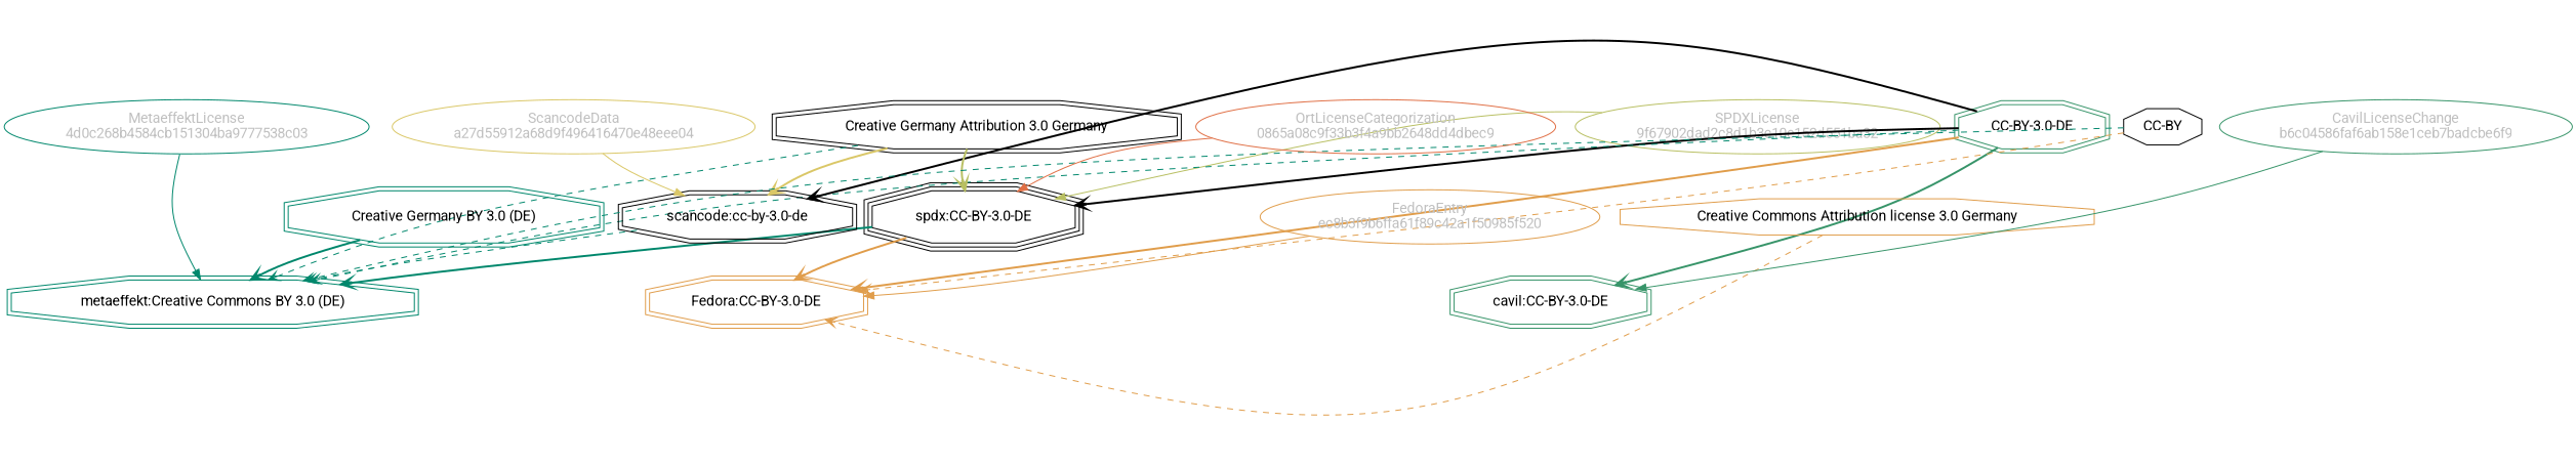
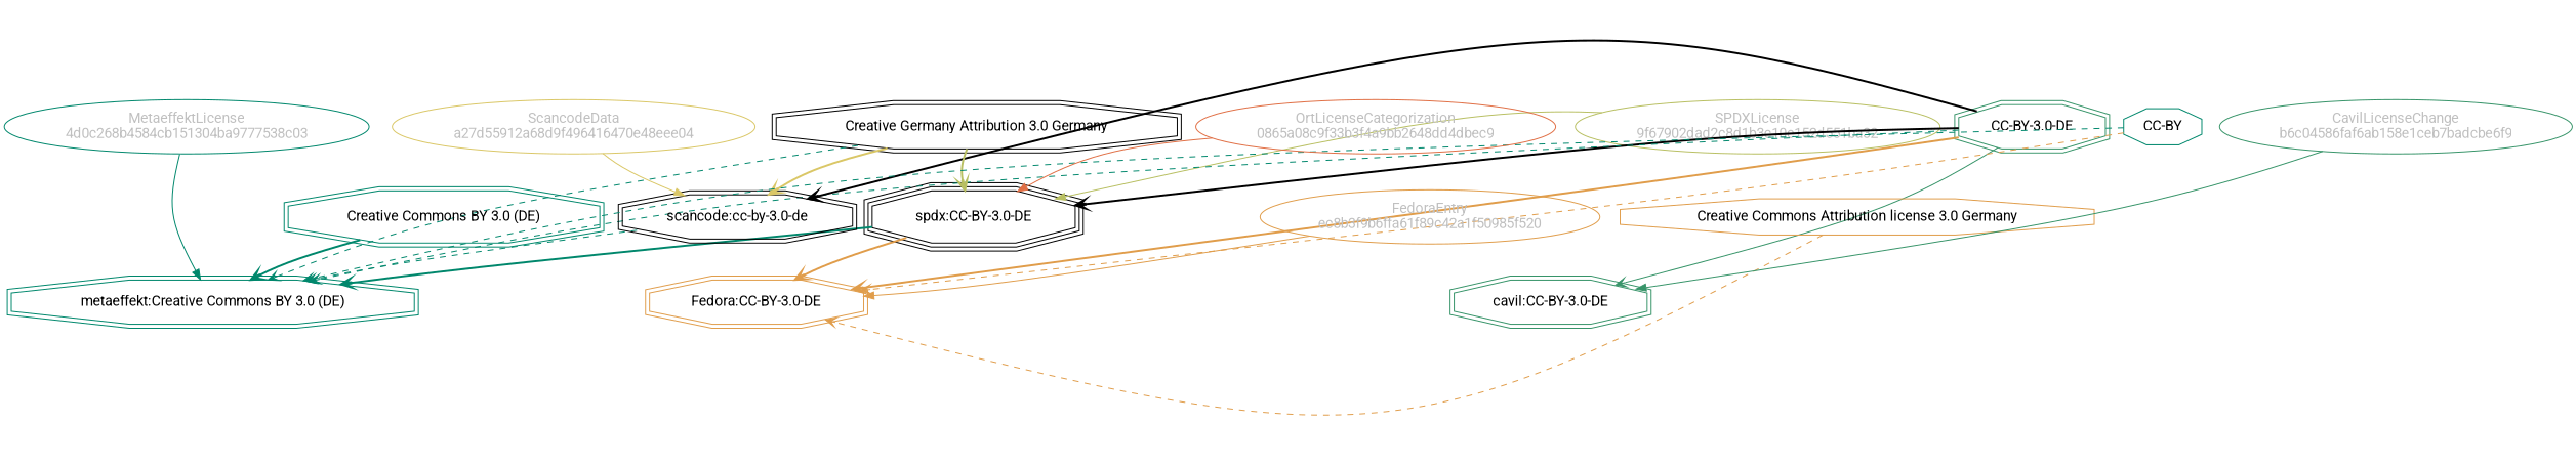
  strict digraph {
    fontname=Roboto
    splines=curved
    node [fontname=Roboto shape=doubleoctagon]
    edge [color="#00876c" fontname=Roboto weight=0.5 arrowhead=vee style=bold]
    n1 [color="#b8bf62" fillcolor="beige;1" fontcolor=gray label="SPDXLicense\n9f67902dad2c8d1b3c10c152d551ba32" shape=ellipse]
    n2 [label="spdx:CC-BY-3.0-DE" shape=tripleoctagon]
    n3 [color="#e09d4b" label="Fedora:CC-BY-3.0-DE"]
    n4 [color="#00876c" label="metaeffekt:Creative Commons BY 3.0 (DE)"]
    n5 [color="#379469" label="CC-BY-3.0-DE"]
    n6 [label="scancode:cc-by-3.0-de"]
    n7 [color="#379469" label="cavil:CC-BY-3.0-DE"]
    n8 [label="Creative Germany Attribution 3.0 Germany"]
-   n9 [label="CC-BY" shape=octagon]
+   n9 [label="CC-BY" shape=octagon color="#00876c"]
    n10 [color="#e09d4b" fillcolor="beige;1" fontcolor=gray label="FedoraEntry\nec8b3f9b6ffa61f89c42a1f50985f520" shape=ellipse]
    n11 [color="#e09d4b" label="Creative Commons Attribution license 3.0 Germany" shape=octagon]
    n12 [color="#dac767" fillcolor="beige;1" fontcolor=gray label="ScancodeData\na27d55912a68d9f496416470e48eee04" shape=ellipse]
    n13 [color="#e06f45" fillcolor="beige;1" fontcolor=gray label="OrtLicenseCategorization\n0865a08c9f33b3f4a9bb2648dd4dbec9" shape=ellipse]
    n14 [color="#379469" fillcolor="beige;1" fontcolor=gray label="CavilLicenseChange\nb6c04586faf6ab158e1ceb7badcbe6f9" shape=ellipse]
    n15 [color="#00876c" fillcolor="beige;1" fontcolor=gray label="MetaeffektLicense\n4d0c268b4584cb151304ba9777538c03" shape=ellipse]
-   n16 [color="#00876c" label="Creative Germany BY 3.0 (DE)"]
+   n16 [color="#00876c" label="Creative Commons BY 3.0 (DE)"]
    n1 -> n2 [color="#b8bf62" arrowhead="" style=""]
    n2 -> n3 [color="#e09d4b" weight=0.7]
    n2 -> n4 [weight=0.7]
    n5 -> n2 [weight=0.7 color=""]
    n5 -> n3 [color="#e09d4b" weight=0.7]
    n5 -> n4 [style=dashed]
    n5 -> n6 [weight=0.7 color=""]
-   n5 -> n7 [color="#379469" weight=0.7]
+   n5 -> n7 [color="#379469" style=solid weight=0.7]
    n6 -> n4 [style=dashed]
    n8 -> n2 [color="#b8bf62" weight=0.7]
    n8 -> n4 [style=dashed]
    n8 -> n6 [color="#dac767" weight=0.7]
    n9 -> n3 [color="#e09d4b" style=dashed]
    n9 -> n4 [style=dashed]
    n10 -> n3 [color="#e09d4b" arrowhead="" style=""]
    n11 -> n3 [color="#e09d4b" style=dashed]
    n12 -> n6 [color="#dac767" arrowhead="" style=""]
    n13 -> n2 [color="#e06f45" arrowhead="" style=""]
    n14 -> n7 [color="#379469" arrowhead="" style=""]
    n15 -> n4 [arrowhead="" style=""]
    n16 -> n4 [weight=0.7]
  }
